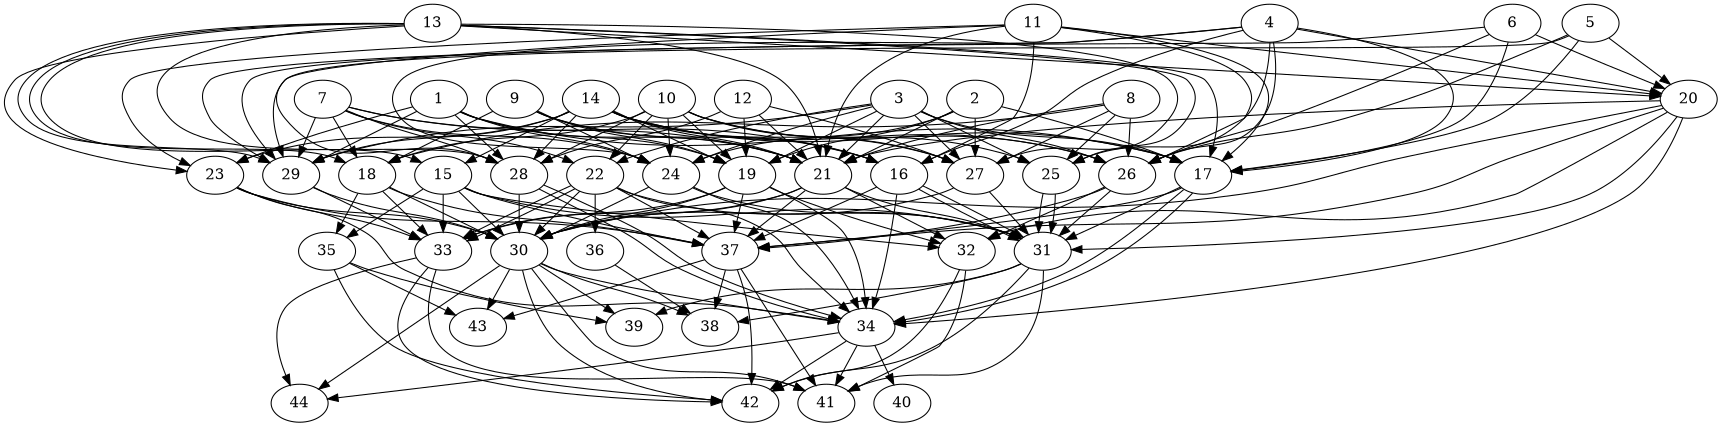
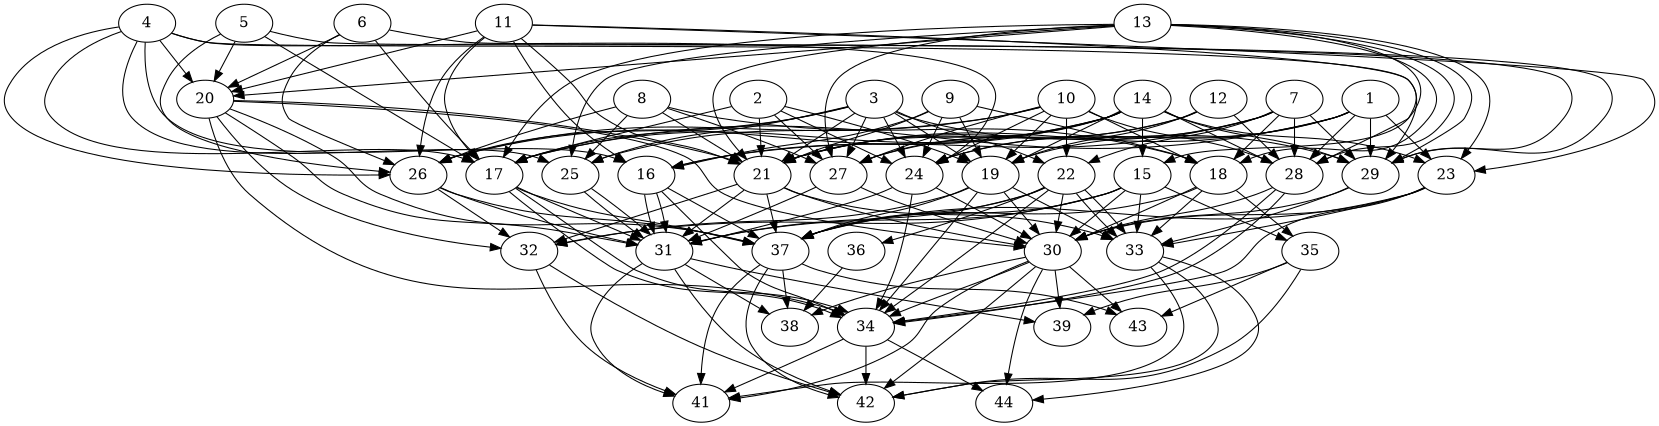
  digraph {
    node [alpha=0.05]
    1 [alpha=0.09 expect_size=212840577027750304]
    17 [expect_size=10959450244953145344]
    19 [alpha=0.08 expect_size=248245614814087296]
    21 [alpha=0.10 expect_size=12867710989921384]
    23 [alpha=0.16 expect_size=728763298367938304]
    24 [expect_size=21645734618666631168]
    28 [alpha=0.15 expect_size=2360916185253282816]
    29 [alpha=0.16 expect_size=1566959356362675453952]
    31 [alpha=0.00 expect_size=1488060612601054232576]
    37 [alpha=0.01 expect_size=292556653112300736]
    34 [alpha=0.07 expect_size=193862063694788165632]
    30 [alpha=0.06 expect_size=12373382654999856]
    32 [alpha=0.03 expect_size=534716599903627008]
    33 [alpha=0.18 expect_size=1722517821902115328]
    38 [alpha=0.19 expect_size=7449569679296692224]
    39 [alpha=0.11 expect_size=1501768026054197248]
    41 [alpha=0.08 expect_size=689538478936948736]
    42 [alpha=0.06 expect_size=74942012732175760]
    43 [alpha=0.10 expect_size=240355563798528000000]
    44 [alpha=0.11 expect_size=88738520238405976064]
-   40 [alpha=0.14 expect_size=1778803709702825836544]
    2 [alpha=0.15 expect_size=1659690917400778496]
    27 [alpha=0.10 expect_size=35334056523227480]
    3 [alpha=0.08 expect_size=21285130515525716]
    22 [alpha=0.15 expect_size=1879811330714632192000]
    25 [alpha=0.00 expect_size=12287586257779448]
    26 [alpha=0.11 expect_size=18226379450759512064]
    36 [alpha=0.18 expect_size=3527631454500552704]
    4 [alpha=0.07 expect_size=9175966688824834]
    16 [alpha=0.12 expect_size=177494341765585184]
    20 [alpha=0.08 expect_size=649239477022375168]
    5 [alpha=0.02 expect_size=118475256330016784384]
    6 [alpha=0.06 expect_size=246342797116481470464]
    7 [expect_size=8562568699495251]
    18 [expect_size=442972554756776832]
    35 [alpha=0.19 expect_size=2063768939678138368000]
    8 [alpha=0.20 expect_size=32166362039652224]
    9 [expect_size=323547603680147136]
    10 [alpha=0.17 expect_size=1297135787543580]
    11 [alpha=0.19 expect_size=1877955032628854784000]
    12 [alpha=0.07 expect_size=120190600470451]
    13 [expect_size=18471129216133080]
    15 [alpha=0.10 expect_size=949630224570249856]
    14 [alpha=0.09 expect_size=30545040780680000]
    1 -> 17
    1 -> 19
    1 -> 21
    1 -> 23
    1 -> 24
    1 -> 28
    1 -> 29
    17 -> 31
    17 -> 37
    17 -> 34
    17 -> 34
    19 -> 37
    19 -> 34
    19 -> 30
    19 -> 32
    19 -> 33
    21 -> 31
    21 -> 37
    21 -> 30
    21 -> 32
    21 -> 33
    23 -> 37
    23 -> 34
    23 -> 30
    23 -> 33
    24 -> 31
    24 -> 34
    24 -> 30
    28 -> 34
    28 -> 34
    28 -> 30
    29 -> 30
    29 -> 33
    31 -> 38
    31 -> 39
    31 -> 41
    31 -> 42
    37 -> 38
    37 -> 41
    37 -> 42
    37 -> 43
    34 -> 41
    34 -> 42
    34 -> 44
-   34 -> 40
    30 -> 34
    30 -> 38
    30 -> 39
    30 -> 41
    30 -> 42
    30 -> 43
    30 -> 44
    32 -> 41
    32 -> 42
    33 -> 41
    33 -> 42
    33 -> 44
    2 -> 17
    2 -> 19
    2 -> 21
    2 -> 24
    2 -> 27
    27 -> 31
    27 -> 30
    3 -> 17
    3 -> 19
    3 -> 21
    3 -> 24
    3 -> 29
    3 -> 27
    3 -> 22
    3 -> 25
    3 -> 26
    22 -> 31
    22 -> 37
    22 -> 34
    22 -> 30
    22 -> 33
    22 -> 33
    22 -> 36
    25 -> 31
    25 -> 31
    26 -> 31
    26 -> 37
    26 -> 32
    36 -> 38
    4 -> 17
    4 -> 24
    4 -> 29
    4 -> 25
    4 -> 26
    4 -> 16
    4 -> 20
    16 -> 31
    16 -> 31
    16 -> 37
    16 -> 34
    20 -> 21
    20 -> 31
    20 -> 37
    20 -> 34
    20 -> 30
    20 -> 32
    5 -> 17
    5 -> 29
    5 -> 26
    5 -> 20
    6 -> 17
    6 -> 29
    6 -> 26
    6 -> 20
    7 -> 21
    7 -> 24
    7 -> 28
    7 -> 29
    7 -> 22
    7 -> 16
    7 -> 18
    18 -> 37
    18 -> 30
    18 -> 33
    18 -> 35
    35 -> 39
    35 -> 42
    35 -> 43
    8 -> 21
    8 -> 27
    8 -> 25
    8 -> 26
    8 -> 18
    9 -> 19
    9 -> 21
    9 -> 24
    9 -> 16
    9 -> 18
    10 -> 19
    10 -> 24
    10 -> 28
    10 -> 27
    10 -> 22
    10 -> 25
    10 -> 26
    10 -> 18
    11 -> 17
    11 -> 21
    11 -> 23
    11 -> 28
    11 -> 26
    11 -> 16
    11 -> 20
    12 -> 19
    12 -> 21
    12 -> 28
    12 -> 27
    13 -> 17
    13 -> 21
    13 -> 23
    13 -> 28
    13 -> 29
    13 -> 27
    13 -> 25
    13 -> 20
    13 -> 18
    13 -> 15
    15 -> 31
    15 -> 37
    15 -> 30
    15 -> 32
    15 -> 33
    15 -> 35
    14 -> 17
    14 -> 19
    14 -> 21
    14 -> 23
    14 -> 28
    14 -> 29
    14 -> 27
    14 -> 26
    14 -> 16
    14 -> 15
  }
